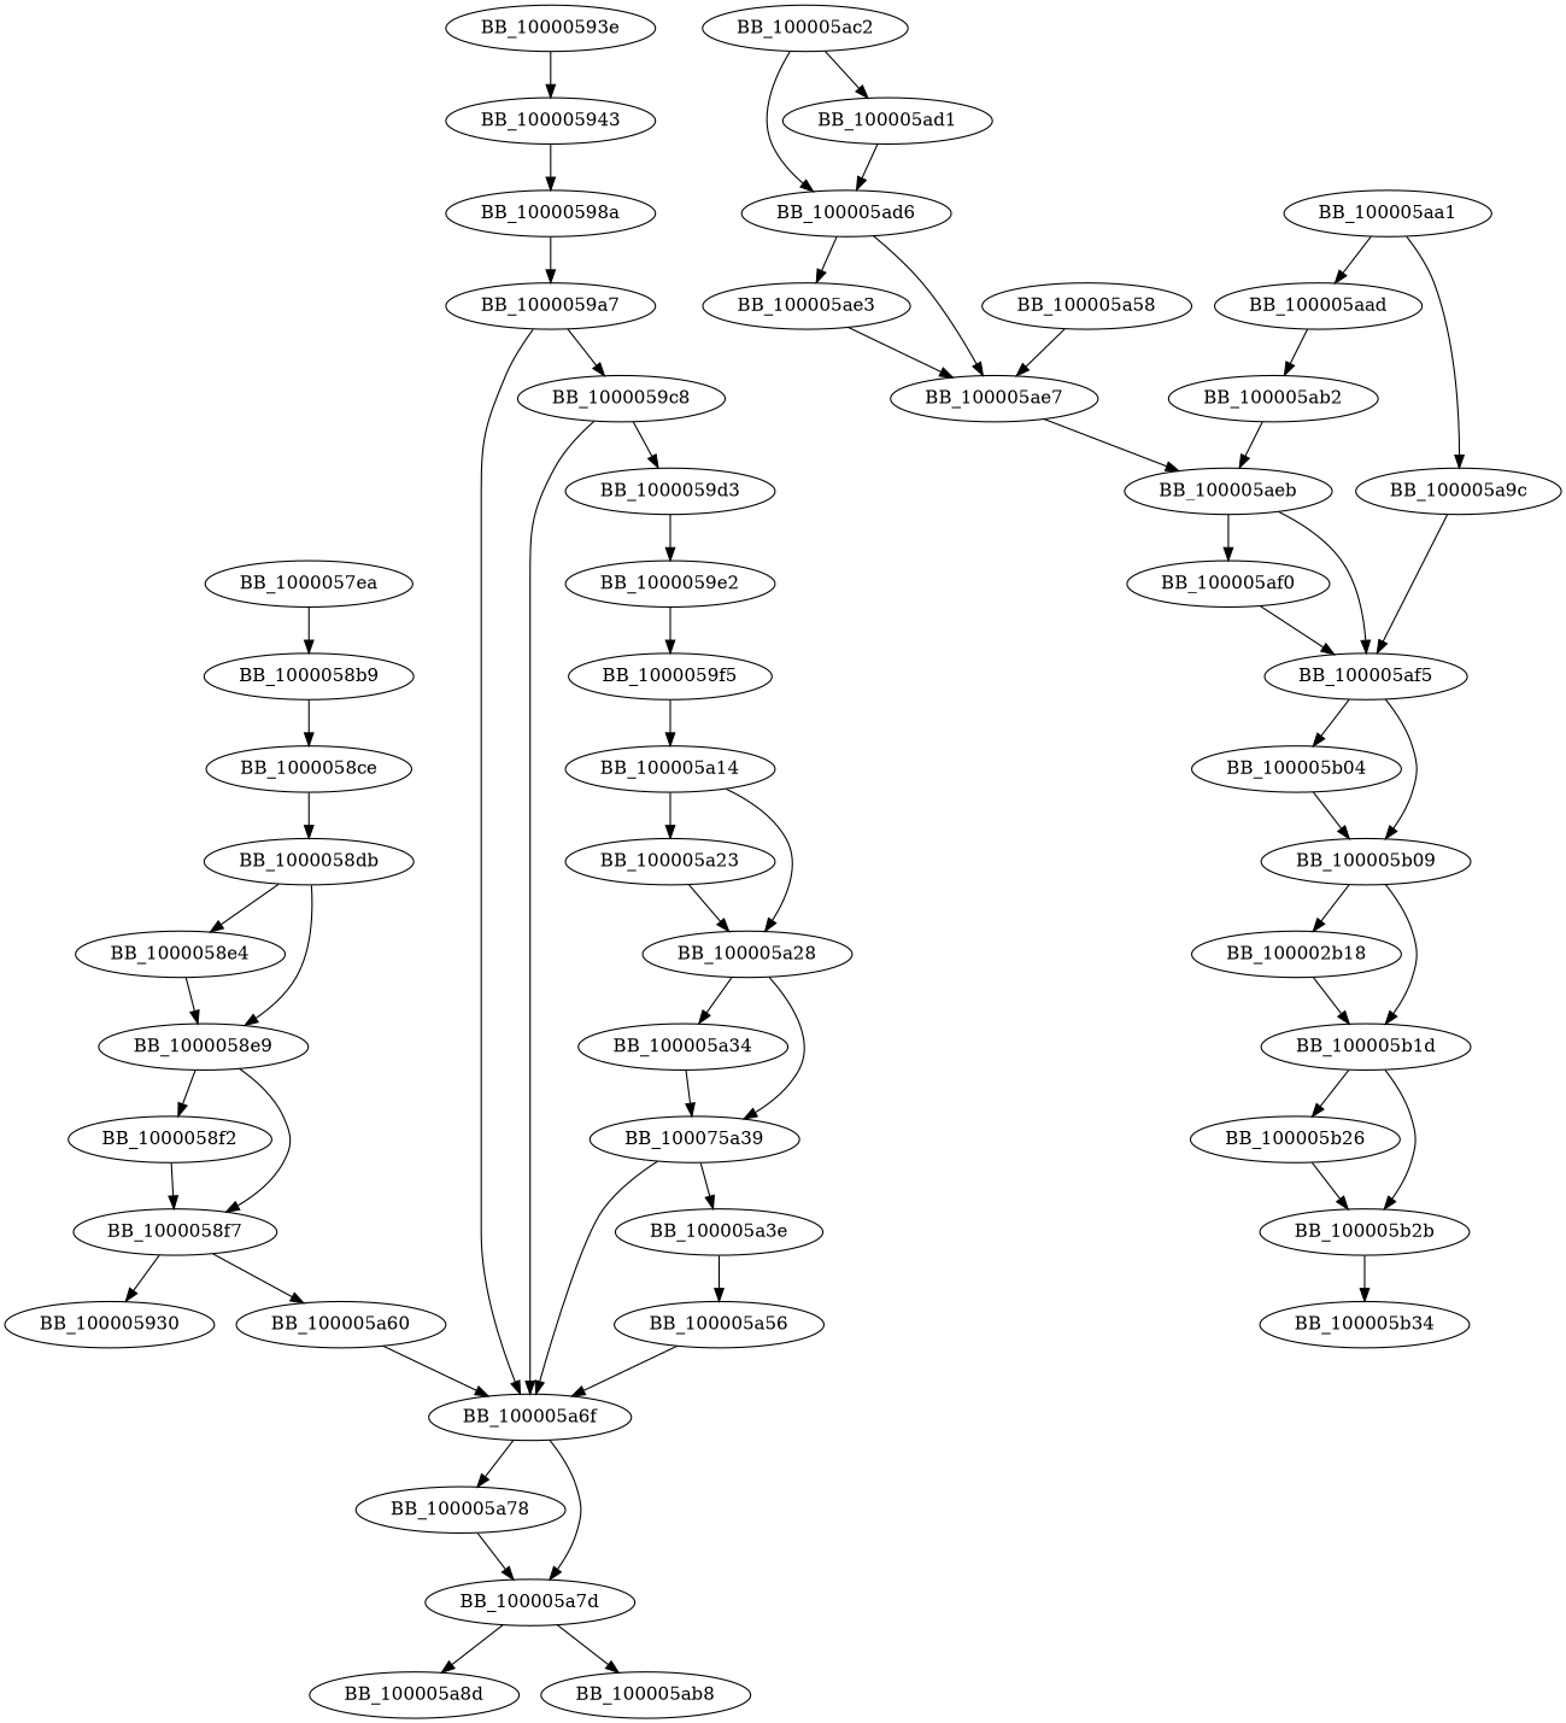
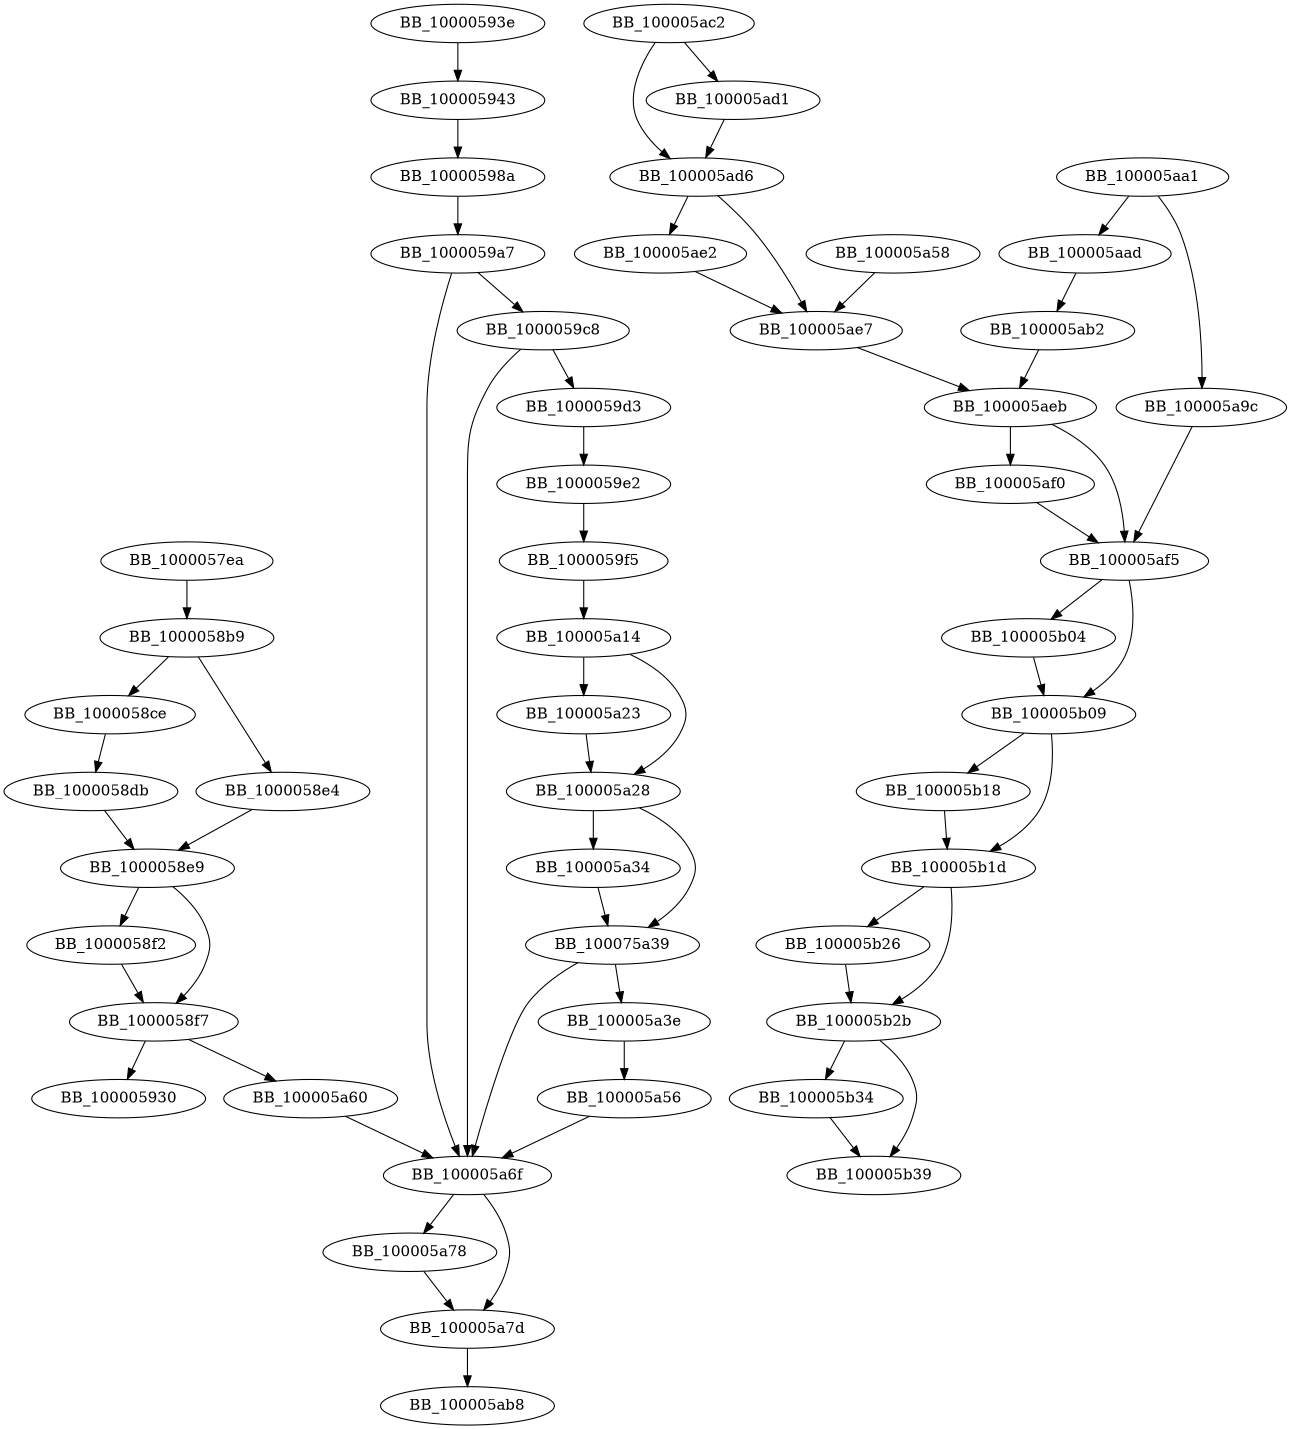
  digraph {
    BB_1000057ea
    BB_1000058b9
    BB_1000058ce
    BB_1000058db
    BB_1000058e4
    BB_1000058e9
    BB_1000058f2
    BB_1000058f7
    BB_100005930
    BB_100005a60
    BB_100005a6f
    BB_100005a78
    BB_100005a7d
    BB_10000593e
    BB_100005943
    BB_10000598a
    BB_1000059a7
    BB_1000059c8
    BB_1000059d3
    BB_1000059e2
-   BB_100005a8d
    BB_100005ab8
    BB_1000059f5
    BB_100005a14
    BB_100005a23
    BB_100005a28
    BB_100005a34
    n28 [label=BB_100075a39]
    BB_100005a3e
    BB_100005a56
    BB_100005a58
    BB_100005ae7
    BB_100005aeb
    BB_100005af5
    BB_100005af0
    BB_100005a9c
    BB_100005b04
    BB_100005b09
-   BB_100005b18 [label=BB_100002b18]
+   BB_100005b18
    BB_100005b1d
    BB_100005aa1
    BB_100005aad
    BB_100005ab2
    BB_100005ad6
-   BB_100005ae2 [label=BB_100005ae3]
+   BB_100005ae2
    BB_100005ac2
    BB_100005ad1
    BB_100005b26
    BB_100005b2b
    BB_100005b34
+   BB_100005b39
    BB_1000057ea -> BB_1000058b9
    BB_1000058b9 -> BB_1000058ce
    BB_1000058ce -> BB_1000058db
-   BB_1000058db -> BB_1000058e4
+   BB_1000058b9 -> BB_1000058e4
    BB_1000058db -> BB_1000058e9
    BB_1000058e4 -> BB_1000058e9
    BB_1000058e9 -> BB_1000058f2
    BB_1000058e9 -> BB_1000058f7
    BB_1000058f2 -> BB_1000058f7
    BB_1000058f7 -> BB_100005930
    BB_1000058f7 -> BB_100005a60
    BB_100005a60 -> BB_100005a6f
    BB_100005a6f -> BB_100005a78
    BB_100005a6f -> BB_100005a7d
    BB_100005a78 -> BB_100005a7d
-   BB_100005a7d -> BB_100005a8d
    BB_100005a7d -> BB_100005ab8
    BB_10000593e -> BB_100005943
    BB_100005943 -> BB_10000598a
    BB_10000598a -> BB_1000059a7
    BB_1000059a7 -> BB_100005a6f
    BB_1000059a7 -> BB_1000059c8
    BB_1000059c8 -> BB_100005a6f
    BB_1000059c8 -> BB_1000059d3
    BB_1000059d3 -> BB_1000059e2
    BB_1000059e2 -> BB_1000059f5
    BB_1000059f5 -> BB_100005a14
    BB_100005a14 -> BB_100005a23
    BB_100005a14 -> BB_100005a28
    BB_100005a23 -> BB_100005a28
    BB_100005a28 -> BB_100005a34
    BB_100005a28 -> n28
    BB_100005a34 -> n28
    n28 -> BB_100005a6f
    n28 -> BB_100005a3e
    BB_100005a3e -> BB_100005a56
    BB_100005a56 -> BB_100005a6f
    BB_100005a58 -> BB_100005ae7
    BB_100005ae7 -> BB_100005aeb
    BB_100005aeb -> BB_100005af5
    BB_100005aeb -> BB_100005af0
    BB_100005af5 -> BB_100005b04
    BB_100005af5 -> BB_100005b09
    BB_100005af0 -> BB_100005af5
    BB_100005a9c -> BB_100005af5
    BB_100005b04 -> BB_100005b09
    BB_100005b09 -> BB_100005b18
    BB_100005b09 -> BB_100005b1d
    BB_100005b18 -> BB_100005b1d
    BB_100005b1d -> BB_100005b26
    BB_100005b1d -> BB_100005b2b
    BB_100005aa1 -> BB_100005a9c
    BB_100005aa1 -> BB_100005aad
    BB_100005aad -> BB_100005ab2
    BB_100005ab2 -> BB_100005aeb
    BB_100005ad6 -> BB_100005ae7
    BB_100005ad6 -> BB_100005ae2
    BB_100005ae2 -> BB_100005ae7
    BB_100005ac2 -> BB_100005ad6
    BB_100005ac2 -> BB_100005ad1
    BB_100005ad1 -> BB_100005ad6
    BB_100005b26 -> BB_100005b2b
    BB_100005b2b -> BB_100005b34
+   BB_100005b2b -> BB_100005b39
+   BB_100005b34 -> BB_100005b39
  }
